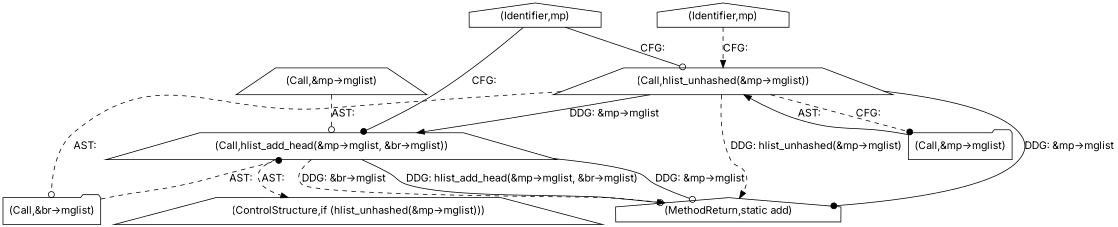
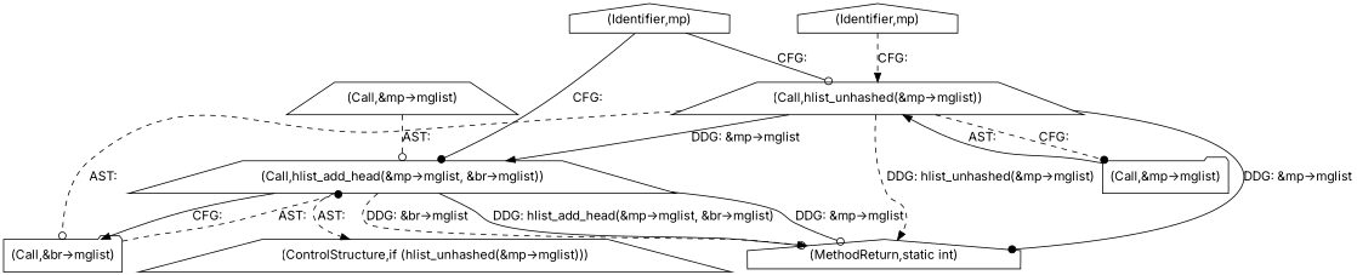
  digraph {
    fontname=Inter
    node [fontname=Inter shape=trapezium]
    edge [arrowhead=normal fontname=Inter style=solid]
    n1 [label="(Call,hlist_add_head(&mp->mglist, &br->mglist))"]
-   n2 [label="(MethodReturn,static add)" shape=house]
+   n2 [label="(MethodReturn,static int)" shape=house]
    n3 [label="(ControlStructure,if (hlist_unhashed(&mp->mglist)))"]
    n4 [label="(Call,&br->mglist)" shape=folder]
    n5 [label="(Call,hlist_unhashed(&mp->mglist))"]
    n6 [label="(Call,&mp->mglist)" shape=folder]
    n7 [label="(Identifier,mp)" shape=house]
    n8 [label="(Identifier,mp)" shape=house]
    n9 [label="(Call,&mp->mglist)"]
    n1 -> n2 [arrowhead=odot label="DDG: hlist_add_head(&mp->mglist, &br->mglist)"]
    n1 -> n2 [arrowhead=odot label="DDG: &mp->mglist"]
    n1 -> n2 [label="DDG: &br->mglist" style=dashed]
    n1 -> n3 [label="AST: " style=dashed]
+   n1 -> n4 [label="CFG: "]
    n4 -> n1 [arrowhead=dot label="AST: " style=dashed]
    n5 -> n1 [label="DDG: &mp->mglist"]
    n5 -> n2 [label="DDG: hlist_unhashed(&mp->mglist)" style=dashed]
    n5 -> n2 [arrowhead=dot label="DDG: &mp->mglist"]
    n5 -> n4 [arrowhead=odot label="AST: " style=dashed]
    n5 -> n6 [arrowhead=dot label="CFG: " style=dashed]
    n6 -> n5 [label="AST: "]
    n7 -> n5 [label="CFG: " style=dashed]
    n8 -> n1 [arrowhead=dot label="CFG: "]
    n8 -> n5 [arrowhead=odot label="CFG: "]
    n9 -> n1 [arrowhead=odot label="AST: " style=dashed]
  }
